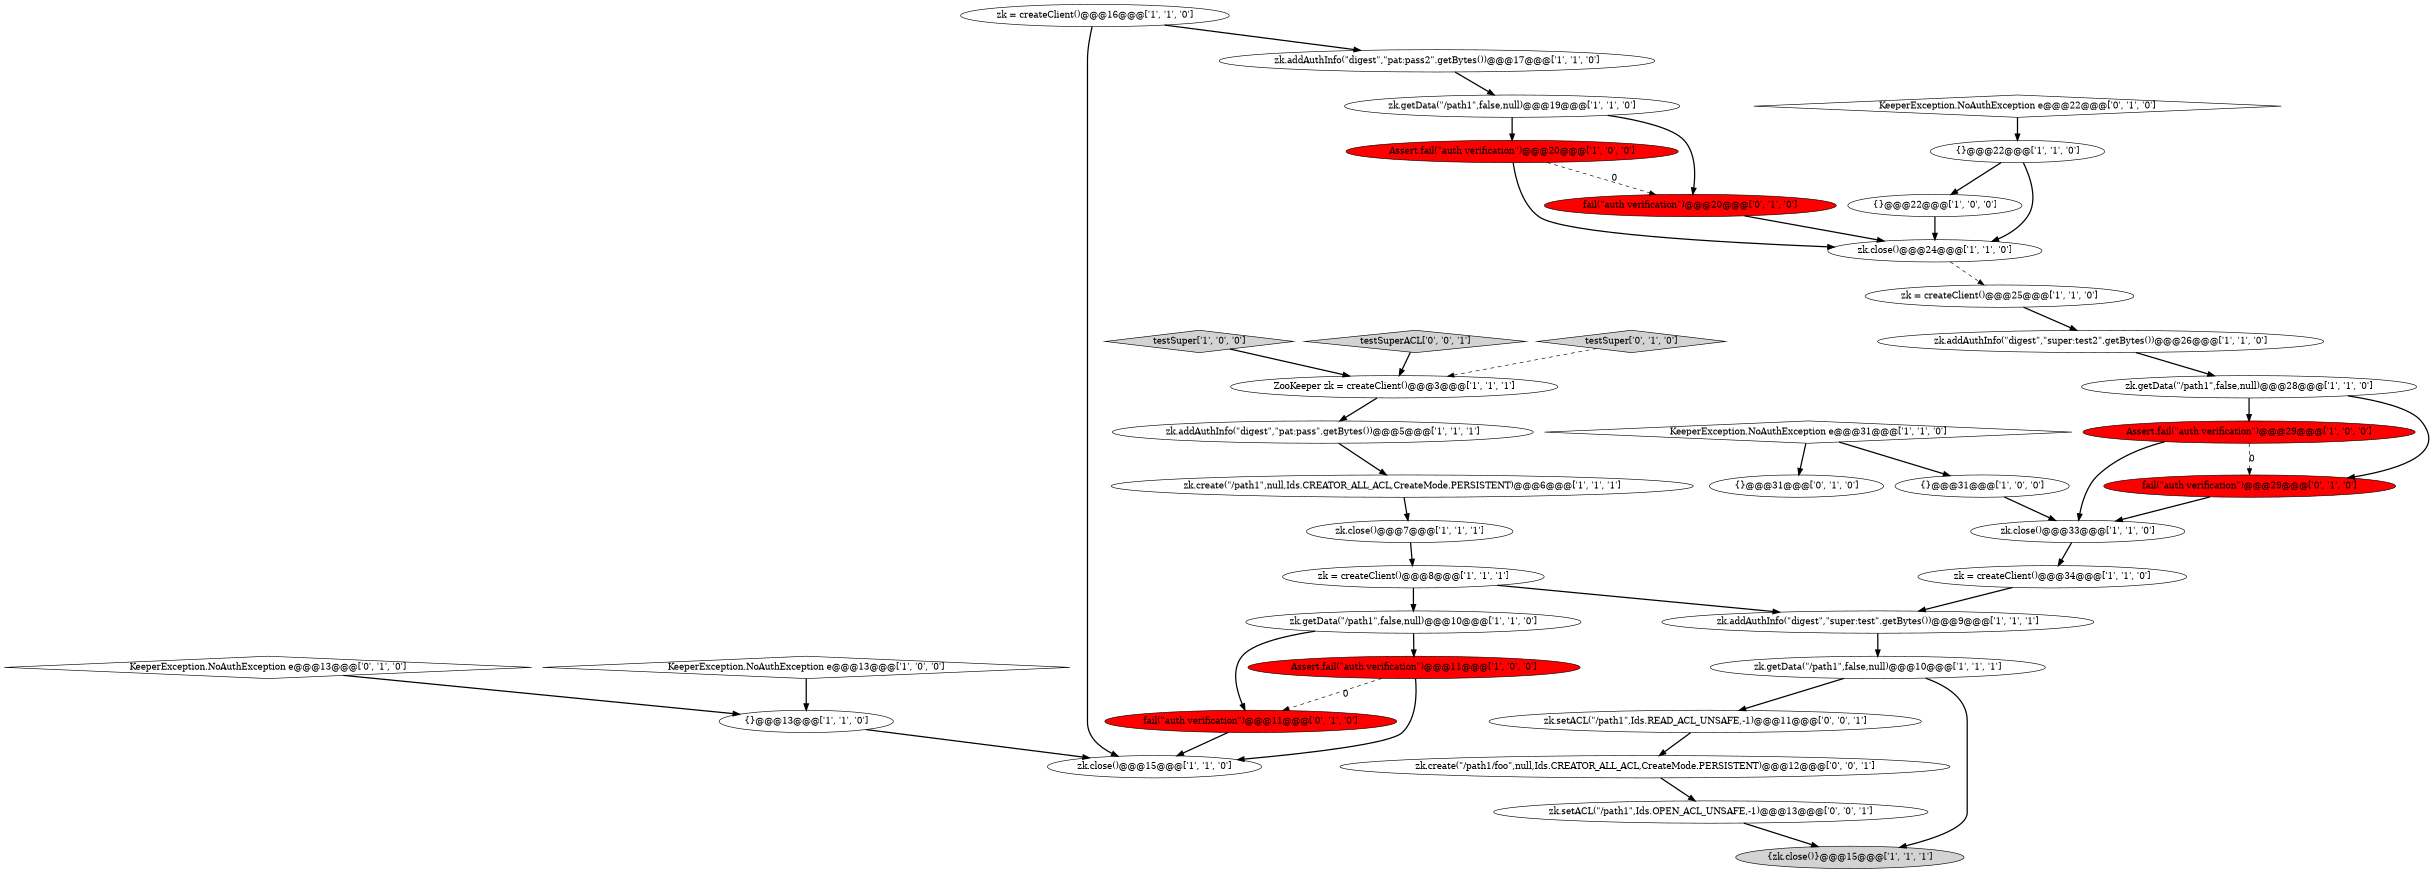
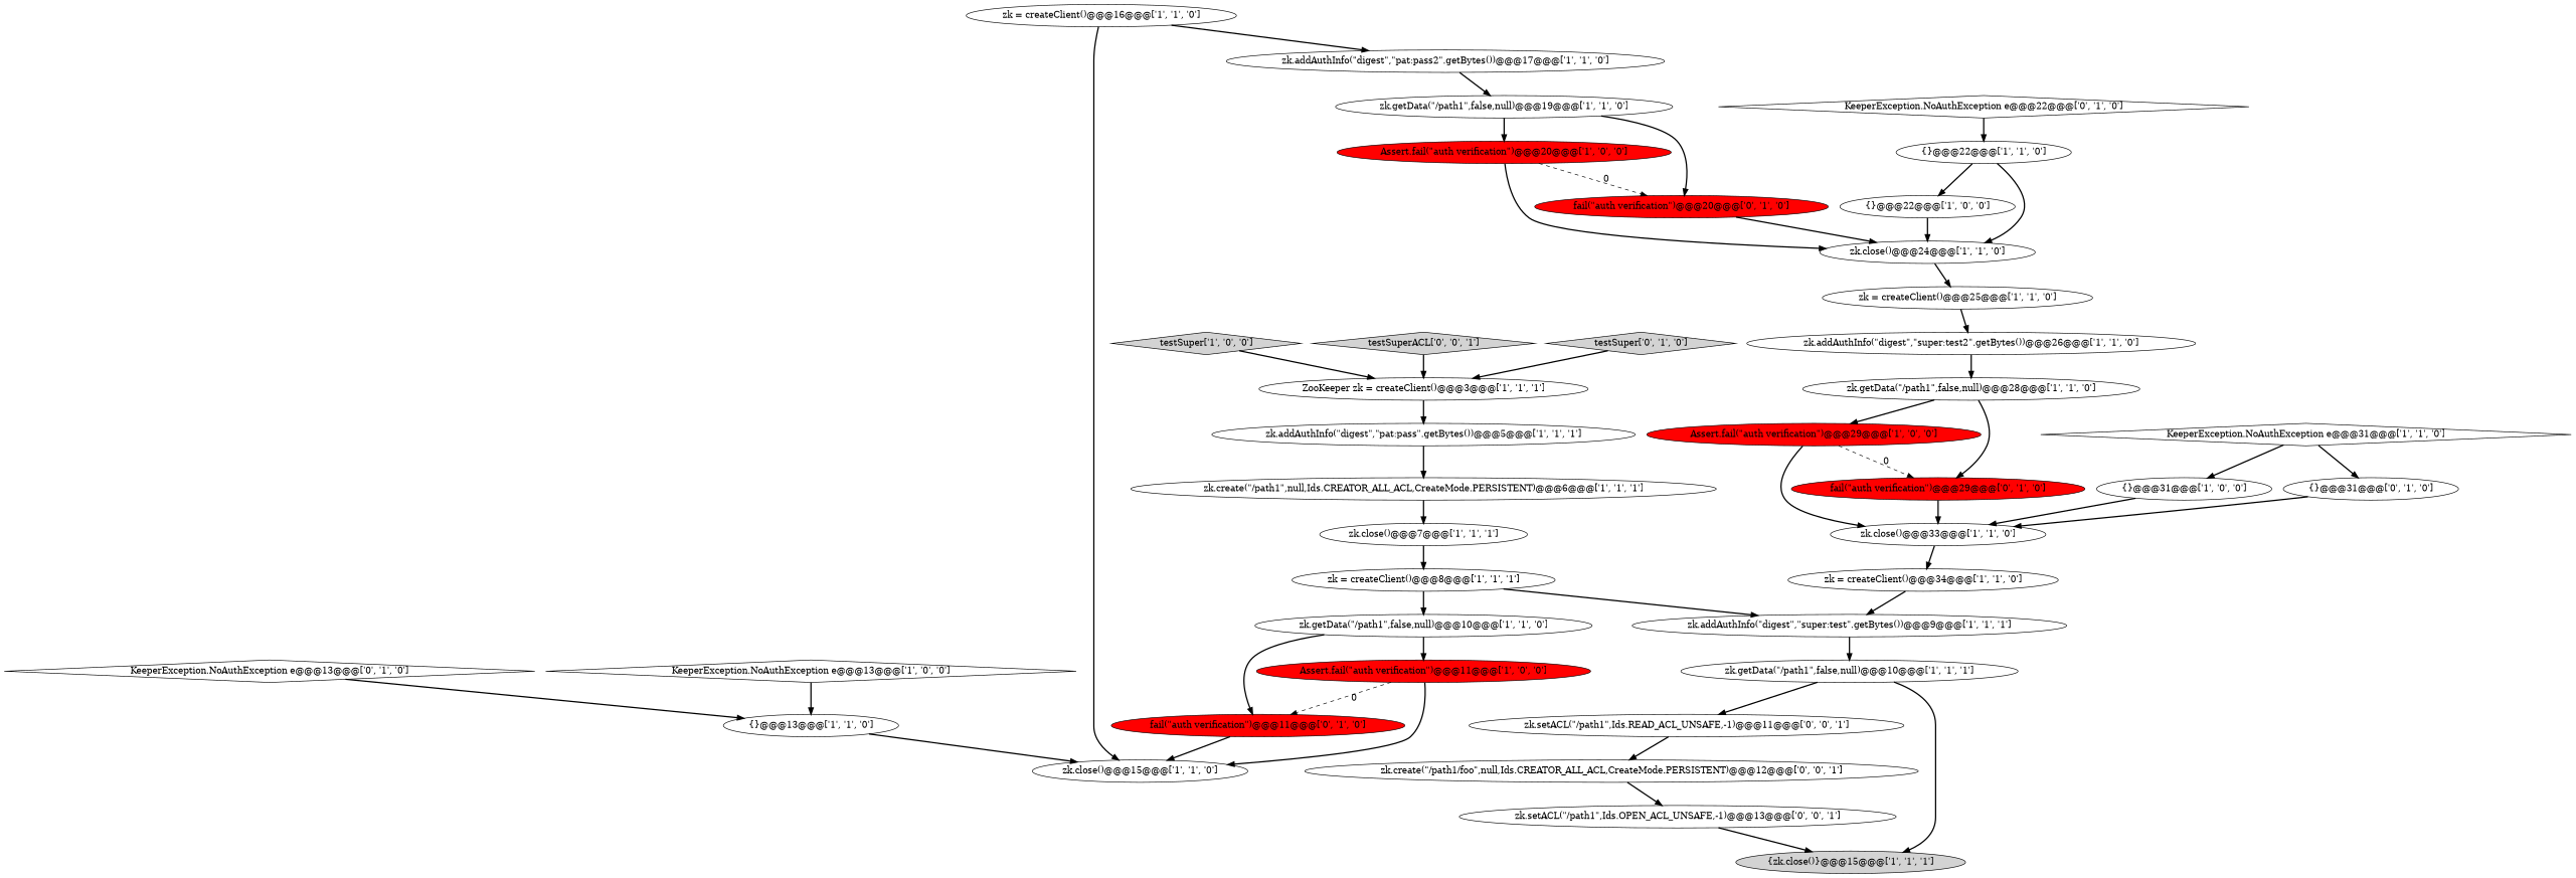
  digraph {
    node [fillcolor=white shape=ellipse style=filled]
    edge [style=bold]
    n1 [label="zk.addAuthInfo(\"digest\",\"pat:pass\".getBytes())@@@5@@@['1', '1', '1']"]
    n2 [label="zk.create(\"/path1\",null,Ids.CREATOR_ALL_ACL,CreateMode.PERSISTENT)@@@6@@@['1', '1', '1']"]
    n3 [label="zk.close()@@@7@@@['1', '1', '1']"]
    n4 [label="zk = createClient()@@@8@@@['1', '1', '1']"]
    n5 [label="zk.addAuthInfo(\"digest\",\"super:test\".getBytes())@@@9@@@['1', '1', '1']"]
    n6 [label="zk.getData(\"/path1\",false,null)@@@10@@@['1', '1', '0']"]
    n7 [fillcolor=red label="fail(\"auth verification\")@@@20@@@['0', '1', '0']"]
    n8 [label="zk.close()@@@24@@@['1', '1', '0']"]
    n9 [label="zk = createClient()@@@25@@@['1', '1', '0']"]
    n10 [label="zk.getData(\"/path1\",false,null)@@@10@@@['1', '1', '1']"]
    n11 [fillcolor=lightgray label="{zk.close()}@@@15@@@['1', '1', '1']"]
    n12 [label="zk.setACL(\"/path1\",Ids.READ_ACL_UNSAFE,-1)@@@11@@@['0', '0', '1']"]
    n13 [label="zk.create(\"/path1/foo\",null,Ids.CREATOR_ALL_ACL,CreateMode.PERSISTENT)@@@12@@@['0', '0', '1']"]
    n14 [fillcolor=lightgray label="testSuper['0', '1', '0']" shape=diamond]
    n15 [label="ZooKeeper zk = createClient()@@@3@@@['1', '1', '1']"]
    n16 [fillcolor=red label="fail(\"auth verification\")@@@29@@@['0', '1', '0']"]
    n17 [label="zk.close()@@@33@@@['1', '1', '0']"]
    n18 [label="zk = createClient()@@@34@@@['1', '1', '0']"]
    n19 [label="zk.getData(\"/path1\",false,null)@@@19@@@['1', '1', '0']"]
    n20 [fillcolor=red label="Assert.fail(\"auth verification\")@@@20@@@['1', '0', '0']"]
    n21 [label="zk.addAuthInfo(\"digest\",\"super:test2\".getBytes())@@@26@@@['1', '1', '0']"]
    n22 [fillcolor=lightgray label="testSuper['1', '0', '0']" shape=diamond]
    n23 [label="zk.setACL(\"/path1\",Ids.OPEN_ACL_UNSAFE,-1)@@@13@@@['0', '0', '1']"]
    n24 [fillcolor=lightgray label="testSuperACL['0', '0', '1']" shape=diamond]
    n25 [label="KeeperException.NoAuthException e@@@13@@@['1', '0', '0']" shape=diamond]
    n26 [label="{}@@@13@@@['1', '1', '0']"]
    n27 [label="zk.close()@@@15@@@['1', '1', '0']"]
    n28 [fillcolor=red label="fail(\"auth verification\")@@@11@@@['0', '1', '0']"]
    n29 [fillcolor=red label="Assert.fail(\"auth verification\")@@@11@@@['1', '0', '0']"]
    n30 [label="KeeperException.NoAuthException e@@@22@@@['0', '1', '0']" shape=diamond]
    n31 [label="{}@@@22@@@['1', '1', '0']"]
    n32 [label="{}@@@22@@@['1', '0', '0']"]
    n33 [label="zk.getData(\"/path1\",false,null)@@@28@@@['1', '1', '0']"]
    n34 [label="zk = createClient()@@@16@@@['1', '1', '0']"]
    n35 [label="zk.addAuthInfo(\"digest\",\"pat:pass2\".getBytes())@@@17@@@['1', '1', '0']"]
    n36 [fillcolor=red label="Assert.fail(\"auth verification\")@@@29@@@['1', '0', '0']"]
    n37 [label="KeeperException.NoAuthException e@@@31@@@['1', '1', '0']" shape=diamond]
    n38 [label="{}@@@31@@@['1', '0', '0']"]
    n39 [label="{}@@@31@@@['0', '1', '0']"]
    n40 [label="KeeperException.NoAuthException e@@@13@@@['0', '1', '0']" shape=diamond]
    n1 -> n2
    n2 -> n3
    n3 -> n4
    n4 -> n5
    n4 -> n6
    n5 -> n10
    n6 -> n28
    n6 -> n29
    n7 -> n8
-   n8 -> n9 [style=dashed]
+   n8 -> n9
    n9 -> n21
    n10 -> n11
    n10 -> n12
    n12 -> n13
    n13 -> n23
-   n14 -> n15 [style=dashed]
+   n14 -> n15
    n15 -> n1
    n16 -> n17
    n17 -> n18
    n18 -> n5
    n19 -> n7
    n19 -> n20
    n20 -> n7 [label=0 style=dashed]
    n20 -> n8
    n21 -> n33
    n22 -> n15
    n23 -> n11
    n24 -> n15
    n25 -> n26
    n26 -> n27
    n28 -> n27
    n29 -> n27
    n29 -> n28 [label=0 style=dashed]
    n30 -> n31
    n31 -> n8
    n31 -> n32
    n32 -> n8
    n33 -> n16
    n33 -> n36
    n34 -> n27
    n34 -> n35
    n35 -> n19
    n36 -> n16 [label=0 style=dashed]
    n36 -> n17
    n37 -> n38
    n37 -> n39
    n38 -> n17
+   n39 -> n17
    n40 -> n26
  }
